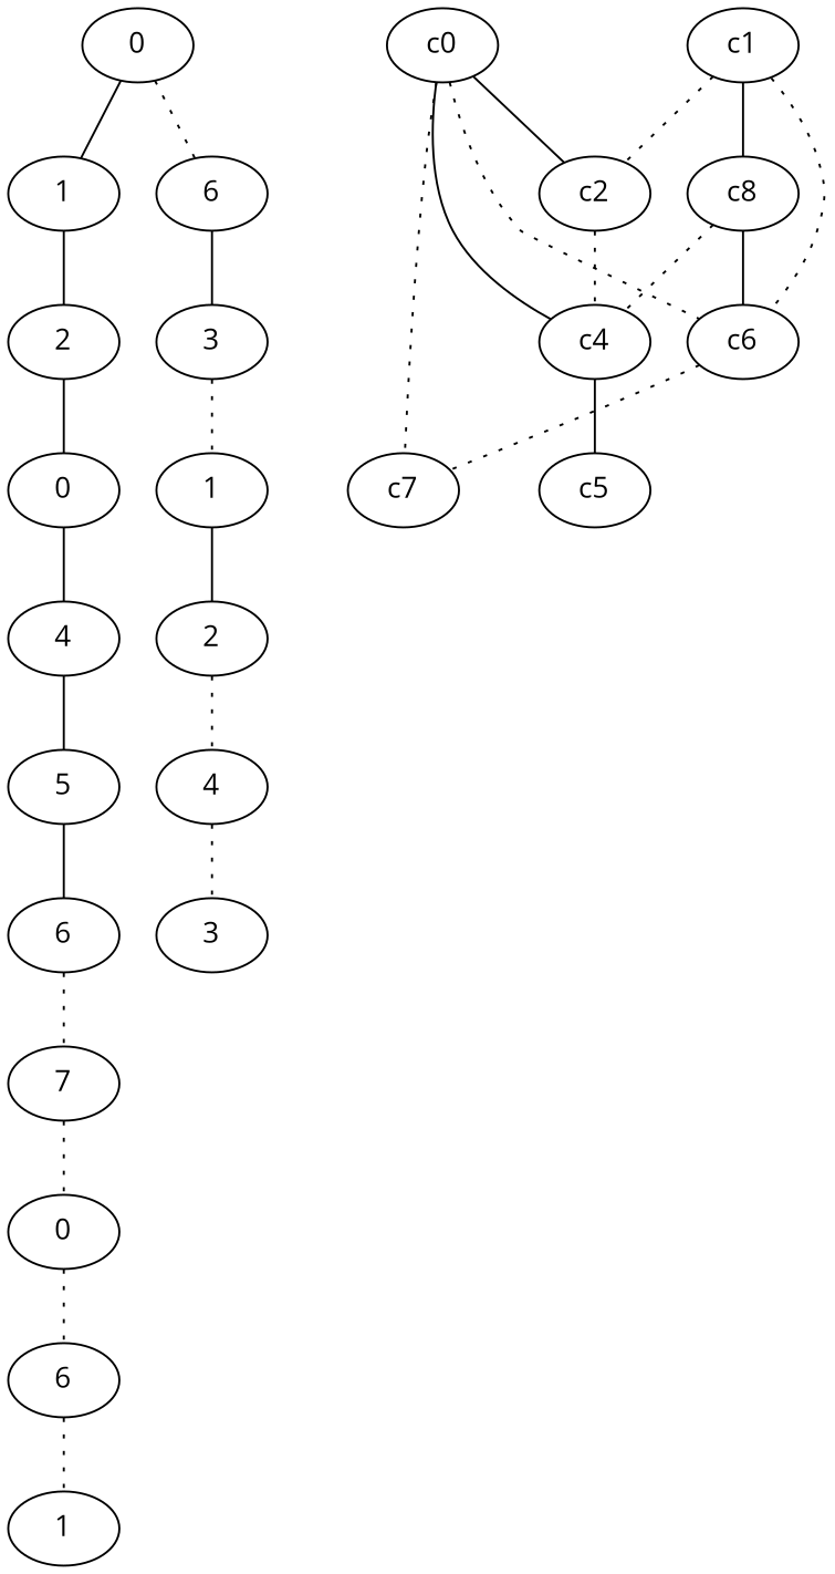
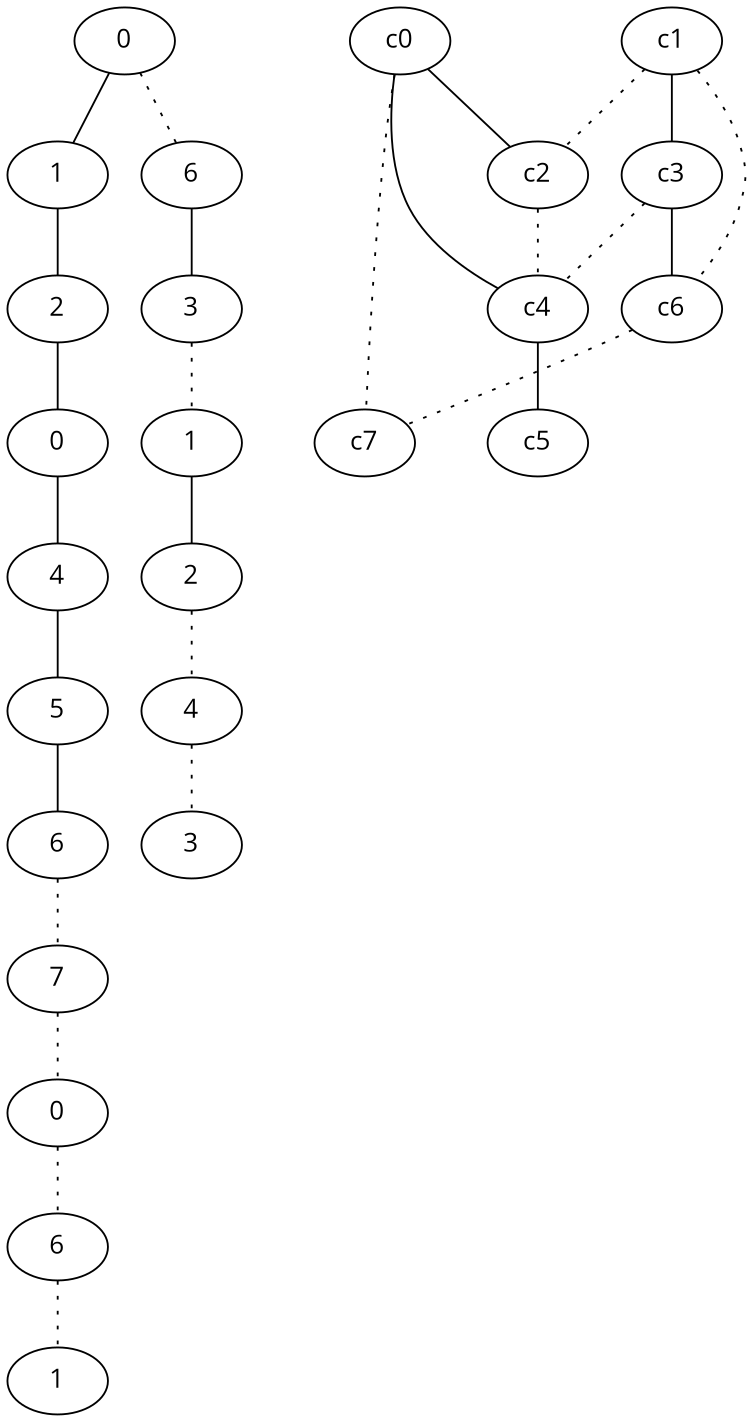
  graph {
    fontname="Open Sans"
    node [fontname="Open Sans"]
    edge [fontname="Open Sans" style=dotted]
    n1 [label=0]
    n2 [label=1]
    n3 [label=6]
    n4 [label=2]
    n5 [label=3]
    n6 [label=0]
    n7 [label=4]
    n8 [label=5]
    n9 [label=6]
    n10 [label=7]
    n11 [label=0]
    n12 [label=6]
    n13 [label=1]
    n14 [label=1]
    n15 [label=2]
    n16 [label=4]
    n17 [label=3]
    c0
    c2
    c4
    c6
    c7
    c1
-   c3 [label=c8]
+   c3
    c5
    n1 -- n2 [style=""]
    n1 -- n3
    n2 -- n4 [style=""]
    n3 -- n5 [style=""]
    n4 -- n6 [style=""]
    n5 -- n14
    n6 -- n7 [style=""]
    n7 -- n8 [style=""]
    n8 -- n9 [style=""]
    n9 -- n10
    n10 -- n11
    n11 -- n12
    n12 -- n13
    n14 -- n15 [style=""]
    n15 -- n16
    n16 -- n17
    c0 -- c2 [style=""]
    c0 -- c4 [style=""]
-   c0 -- c6
    c0 -- c7
    c2 -- c4
    c4 -- c5 [style=""]
    c6 -- c7
    c1 -- c2
    c1 -- c6
    c1 -- c3 [style=solid]
    c3 -- c4
    c3 -- c6 [style=""]
  }
